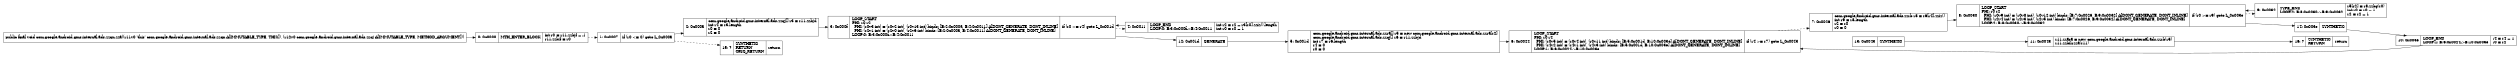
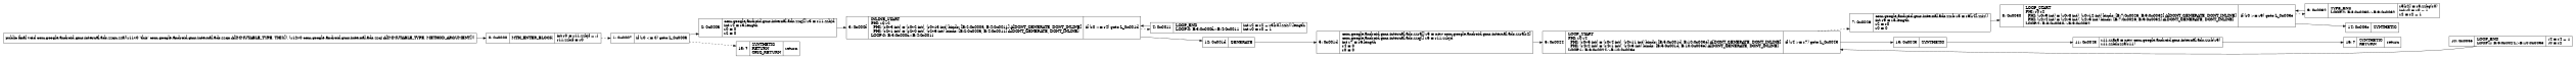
  digraph {
    rankdir=LR
    node [shape=record]
    n1 [label="{0\:\ 0x0000|MTH_ENTER_BLOCK\l|int r0 = r11.zzbjf + \-1\lr11.zzbjf = r0\l}"]
    n2 [label="{1\:\ 0x0007|if (r0 \<= 0) goto L_0x000a\l}"]
    n3 [label="{2\:\ 0x000a|com.google.android.gms.internal.ads.zzqj[] r3 = r11.zzbjd\lint r4 = r3.length\lr0 = 0\lr2 = 0\l}"]
    n4 [label="{15\:\ ?|SYNTHETIC\lRETURN\lORIG_RETURN\l|return\l}"]
-   n5 [label="{3\:\ 0x000f|LOOP_START\lPHI: r0 r2 \l  PHI: (r0v3 int) = (r0v2 int), (r0v13 int) binds: [B:2:0x000a, B:4:0x0011] A[DONT_GENERATE, DONT_INLINE]\l  PHI: (r2v1 int) = (r2v0 int), (r2v6 int) binds: [B:2:0x000a, B:4:0x0011] A[DONT_GENERATE, DONT_INLINE]\lLOOP:0: B:3:0x000f\-\>B:4:0x0011\l|if (r0 \>= r4) goto L_0x001d\l}"]
+   n5 [label="{3\:\ 0x000f|INLINE_START\lPHI: r0 r2 \l  PHI: (r0v3 int) = (r0v2 int), (r0v13 int) binds: [B:2:0x000a, B:4:0x0011] A[DONT_GENERATE, DONT_INLINE]\l  PHI: (r2v1 int) = (r2v0 int), (r2v6 int) binds: [B:2:0x000a, B:4:0x0011] A[DONT_GENERATE, DONT_INLINE]\lLOOP:0: B:3:0x000f\-\>B:4:0x0011\l|if (r0 \>= r4) goto L_0x001d\l}"]
    n6 [label="{4\:\ 0x0011|LOOP_END\lLOOP:0: B:3:0x000f\-\>B:4:0x0011\l|int r2 = r2 + r3[r0].zziz().length\lint r0 = r0 + 1\l}"]
    n7 [label="{12\:\ 0x001d|GENERATE\l}"]
    n8 [label="{5\:\ 0x001d|com.google.android.gms.internal.ads.zzra[] r5 = new com.google.android.gms.internal.ads.zzra[r2]\lcom.google.android.gms.internal.ads.zzqj[] r6 = r11.zzbjd\lint r7 = r6.length\lr4 = 0\lr0 = 0\l}"]
    n9 [label="{6\:\ 0x0024|LOOP_START\lPHI: r0 r4 \l  PHI: (r0v5 int) = (r0v4 int), (r0v11 int) binds: [B:5:0x001d, B:10:0x003e] A[DONT_GENERATE, DONT_INLINE]\l  PHI: (r4v2 int) = (r4v1 int), (r4v3 int) binds: [B:5:0x001d, B:10:0x003e] A[DONT_GENERATE, DONT_INLINE]\lLOOP:1: B:6:0x0024\-\>B:10:0x003e\l|if (r4 \>= r7) goto L_0x0043\l}"]
    n10 [label="{7\:\ 0x0026|com.google.android.gms.internal.ads.zzrb r8 = r6[r4].zziz()\lint r9 = r8.length\lr2 = r0\lr0 = 0\l}"]
    n11 [label="{13\:\ 0x0043|SYNTHETIC\l}"]
    n12 [label="{8\:\ 0x0030|LOOP_START\lPHI: r0 r2 \l  PHI: (r0v9 int) = (r0v8 int), (r0v12 int) binds: [B:7:0x0026, B:9:0x0032] A[DONT_GENERATE, DONT_INLINE]\l  PHI: (r2v4 int) = (r2v3 int), (r2v5 int) binds: [B:7:0x0026, B:9:0x0032] A[DONT_GENERATE, DONT_INLINE]\lLOOP:2: B:8:0x0030\-\>B:9:0x0032\l|if (r0 \>= r9) goto L_0x003e\l}"]
    n13 [label="{11\:\ 0x0043|r11.zzasa = new com.google.android.gms.internal.ads.zzrb(r5)\lr11.zzbik.zza(r11)\l}"]
    n14 [label="{9\:\ 0x0032|TYPE_END\lLOOP:2: B:8:0x0030\-\>B:9:0x0032\l|r5[r2] = r8.zzbg(r0)\lint r0 = r0 + 1\lr2 = r2 + 1\l}"]
    n15 [label="{14\:\ 0x003e|SYNTHETIC\l}"]
    n16 [label="{10\:\ 0x003e|LOOP_END\lLOOP:1: B:6:0x0024\-\>B:10:0x003e\l|r4 = r4 + 1\lr0 = r2\l}"]
    n17 [label="{16\:\ ?|SYNTHETIC\lRETURN\l|return\l}"]
    n18 [label="{public final void com.google.android.gms.internal.ads.zzqn.zza((r11v0 'this' com.google.android.gms.internal.ads.zzqn A[IMMUTABLE_TYPE, THIS]), (r12v0 com.google.android.gms.internal.ads.zzqj A[IMMUTABLE_TYPE, METHOD_ARGUMENT])) }"]
    n1 -> n2 [style=dashed]
    n2 -> n3
    n2 -> n4 [style=dashed]
    n3 -> n5
    n5 -> n6 [style=dashed]
    n5 -> n7
    n6 -> n5
    n7 -> n8
    n8 -> n9
    n9 -> n10 [style=dashed]
+   n9 -> n11
    n10 -> n12
    n11 -> n13
    n12 -> n14 [style=dashed]
    n12 -> n15
    n13 -> n17
    n14 -> n12
-   n15 -> n16
    n16 -> n9
    n18 -> n1
  }
